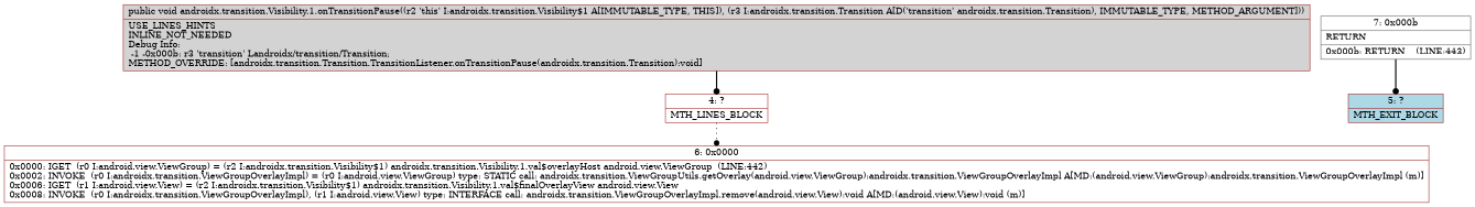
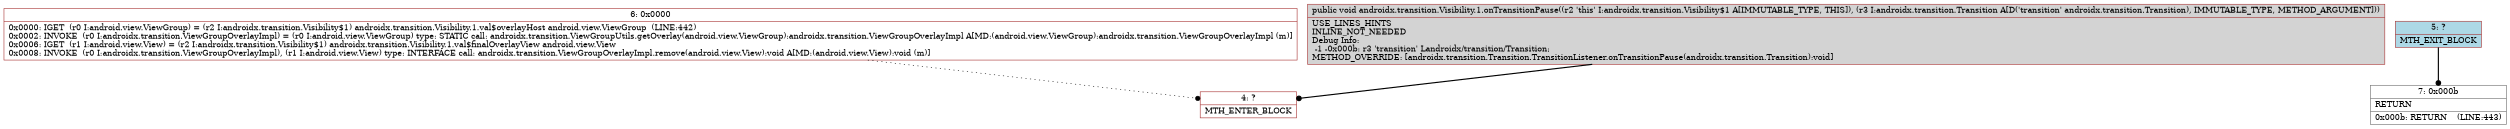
  digraph {
    node [color=brown fillcolor=white shape=record style=filled]
    edge [arrowhead=dot style=bold]
-   n1 [label="{4\:\ ?|MTH_LINES_BLOCK\l}"]
+   n1 [label="{4\:\ ?|MTH_ENTER_BLOCK\l}"]
    n2 [label="{6\:\ 0x0000|0x0000: IGET  (r0 I:android.view.ViewGroup) = (r2 I:androidx.transition.Visibility$1) androidx.transition.Visibility.1.val$overlayHost android.view.ViewGroup  (LINE:442)\l0x0002: INVOKE  (r0 I:androidx.transition.ViewGroupOverlayImpl) = (r0 I:android.view.ViewGroup) type: STATIC call: androidx.transition.ViewGroupUtils.getOverlay(android.view.ViewGroup):androidx.transition.ViewGroupOverlayImpl A[MD:(android.view.ViewGroup):androidx.transition.ViewGroupOverlayImpl (m)]\l0x0006: IGET  (r1 I:android.view.View) = (r2 I:androidx.transition.Visibility$1) androidx.transition.Visibility.1.val$finalOverlayView android.view.View \l0x0008: INVOKE  (r0 I:androidx.transition.ViewGroupOverlayImpl), (r1 I:android.view.View) type: INTERFACE call: androidx.transition.ViewGroupOverlayImpl.remove(android.view.View):void A[MD:(android.view.View):void (m)]\l}"]
    n3 [color=gray40 label="{7\:\ 0x000b|RETURN\l|0x000b: RETURN    (LINE:443)\l}"]
    n4 [fillcolor=lightblue label="{5\:\ ?|MTH_EXIT_BLOCK\l}"]
    n5 [fillcolor=lightgrey label="{public void androidx.transition.Visibility.1.onTransitionPause((r2 'this' I:androidx.transition.Visibility$1 A[IMMUTABLE_TYPE, THIS]), (r3 I:androidx.transition.Transition A[D('transition' androidx.transition.Transition), IMMUTABLE_TYPE, METHOD_ARGUMENT]))  | USE_LINES_HINTS\lINLINE_NOT_NEEDED\lDebug Info:\l  \-1 \-0x000b: r3 'transition' Landroidx\/transition\/Transition;\lMETHOD_OVERRIDE: [androidx.transition.Transition.TransitionListener.onTransitionPause(androidx.transition.Transition):void]\l}"]
-   n1 -> n2 [style=dotted]
-   n3 -> n4
+   n2 -> n1 [style=dotted]
+   n4 -> n3
    n5 -> n1
  }
